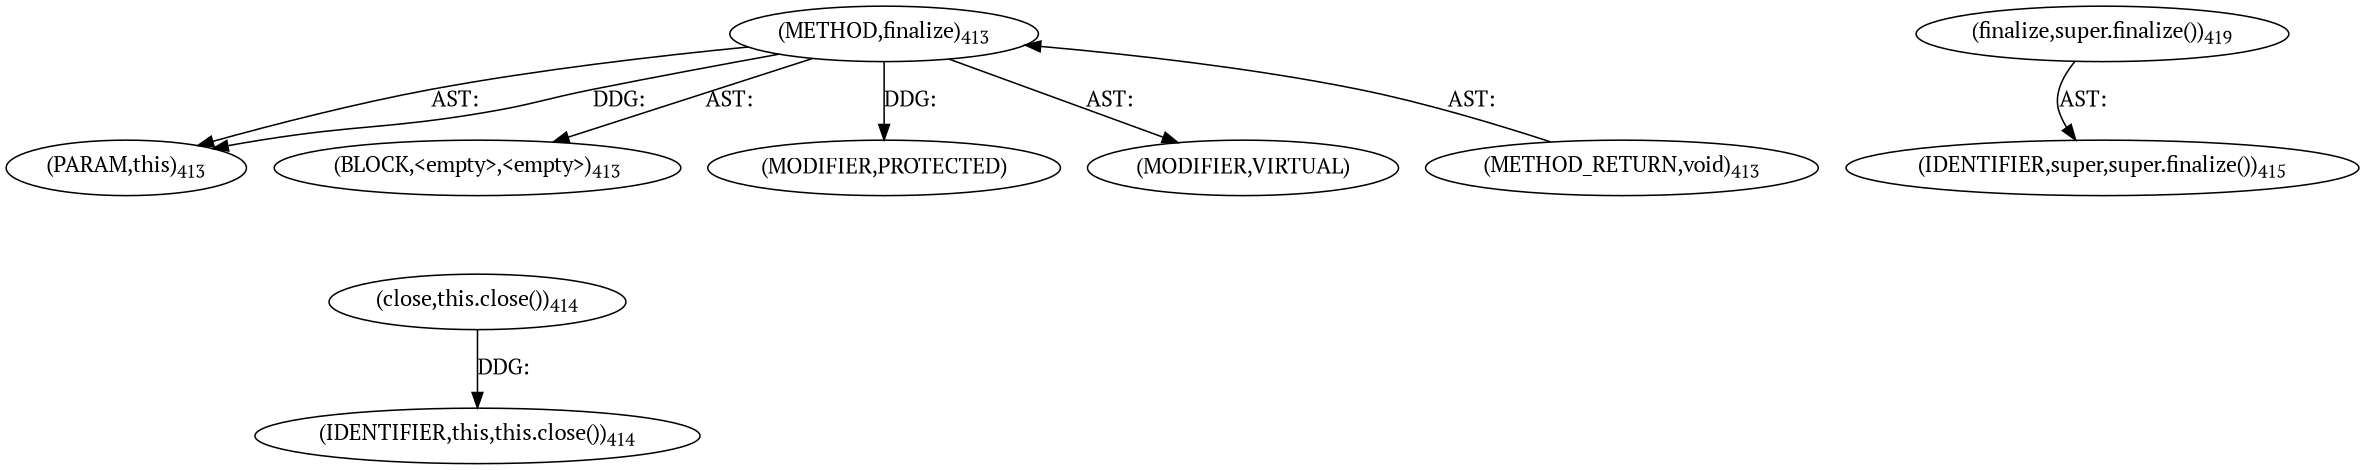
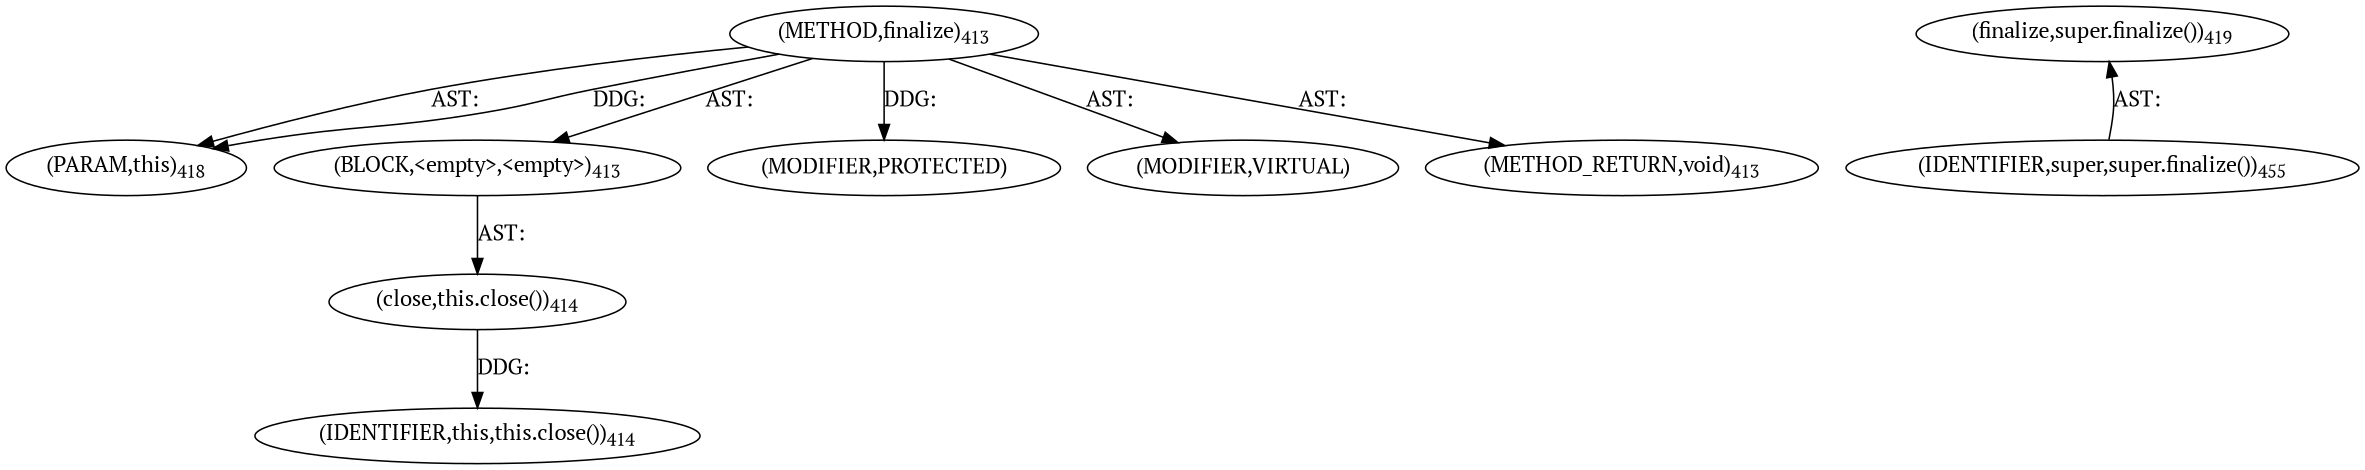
  digraph {
    fontname="PT Serif"
    node [fontname="PT Serif"]
    edge [fontname="PT Serif"]
    n1 [label=<(METHOD,finalize)<SUB>413</SUB>>]
-   n2 [label=<(PARAM,this)<SUB>413</SUB>>]
+   n2 [label=<(PARAM,this)<SUB>418</SUB>>]
    n3 [label=<(BLOCK,&lt;empty&gt;,&lt;empty&gt;)<SUB>413</SUB>>]
    n4 [label=<(MODIFIER,PROTECTED)>]
    n5 [label=<(MODIFIER,VIRTUAL)>]
    n6 [label=<(METHOD_RETURN,void)<SUB>413</SUB>>]
    n7 [label=<(close,this.close())<SUB>414</SUB>>]
    n8 [label=<(IDENTIFIER,this,this.close())<SUB>414</SUB>>]
    n9 [label=<(finalize,super.finalize())<SUB>419</SUB>>]
-   n10 [label=<(IDENTIFIER,super,super.finalize())<SUB>415</SUB>>]
+   n10 [label=<(IDENTIFIER,super,super.finalize())<SUB>455</SUB>>]
    n1 -> n2 [label="AST: "]
    n1 -> n2 [label="DDG: "]
    n1 -> n3 [label="AST: "]
    n1 -> n4 [label="DDG: "]
    n1 -> n5 [label="AST: "]
-   n6 -> n1 [label="AST: "]
+   n1 -> n6 [label="AST: "]
+   n3 -> n7 [label="AST: "]
    n7 -> n8 [label="DDG: "]
-   n9 -> n10 [label="AST: "]
+   n10 -> n9 [label="AST: "]
  }
